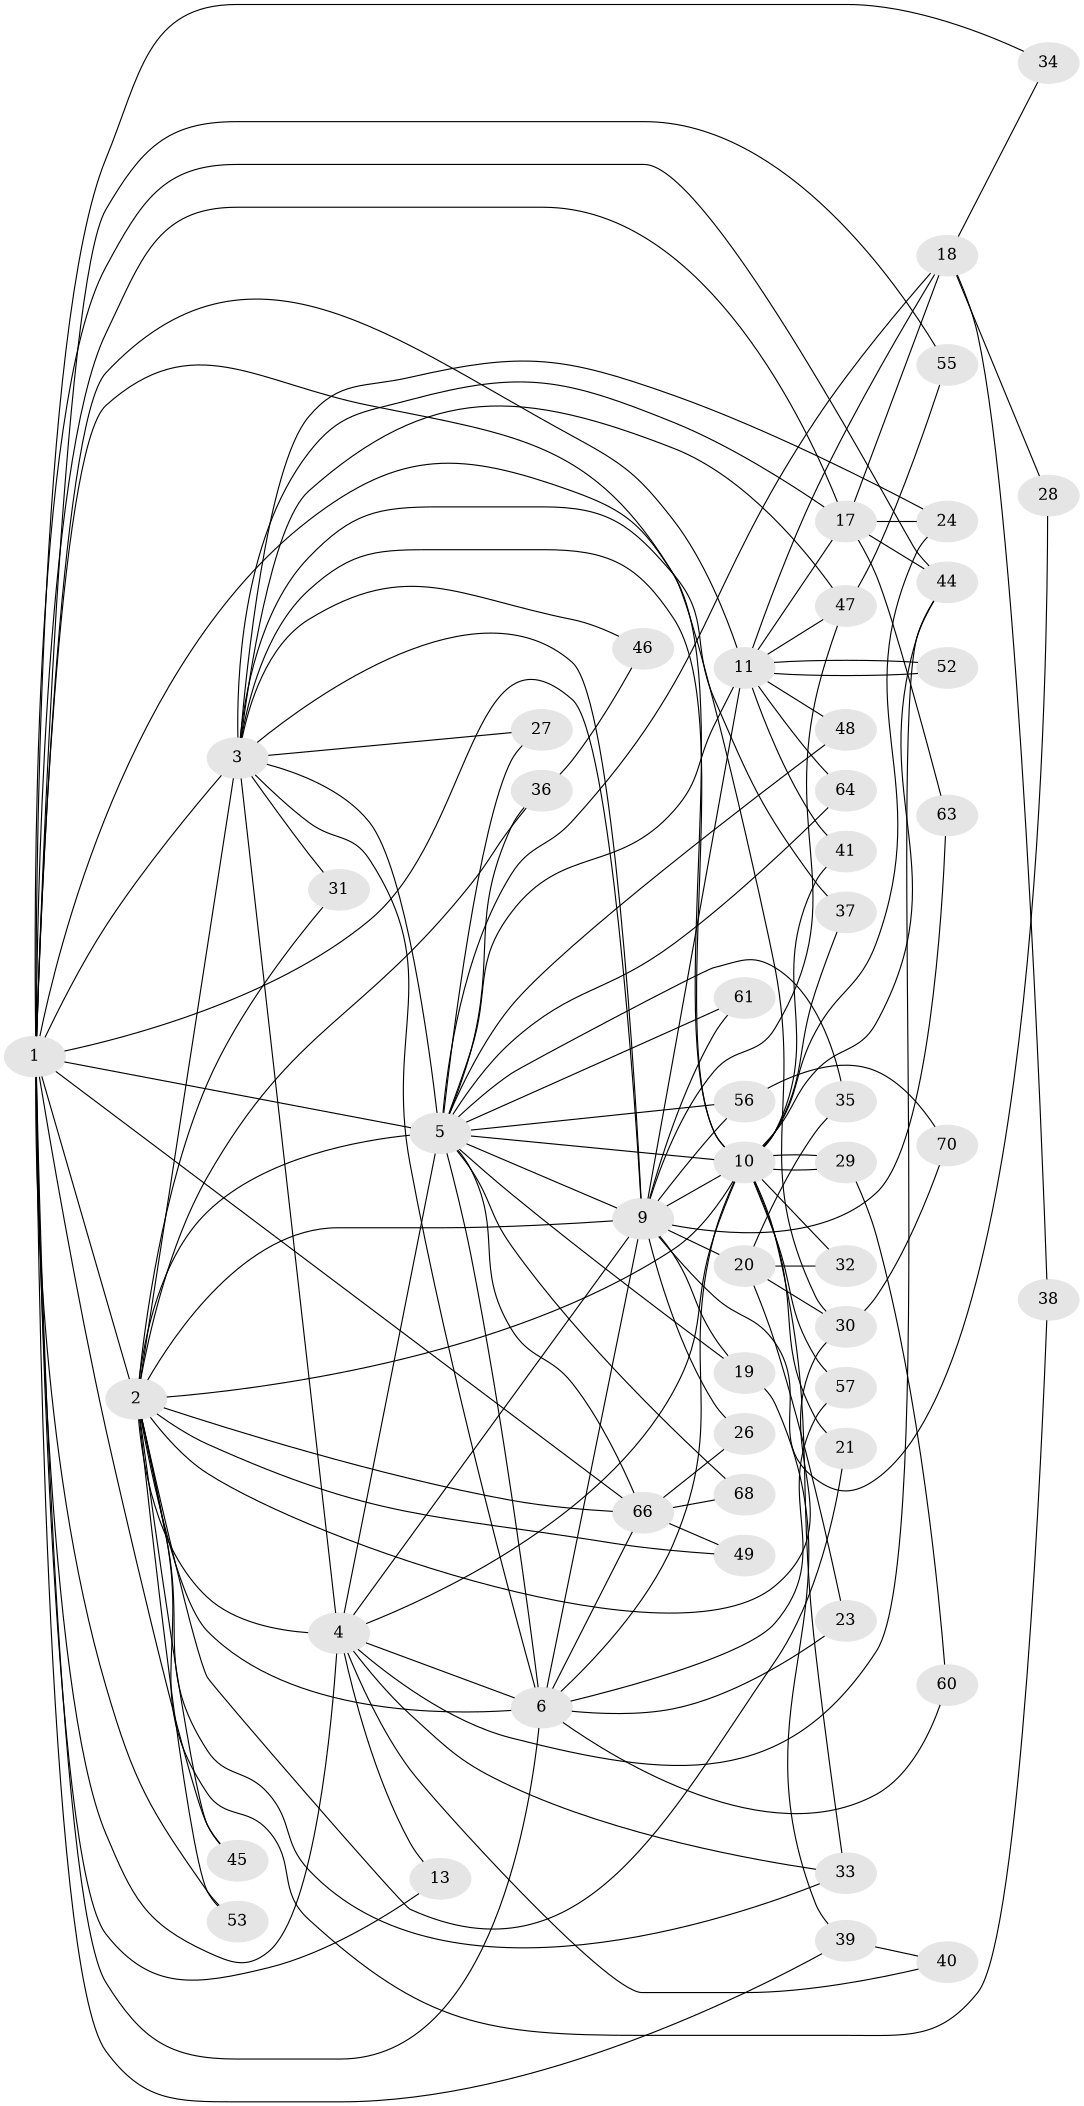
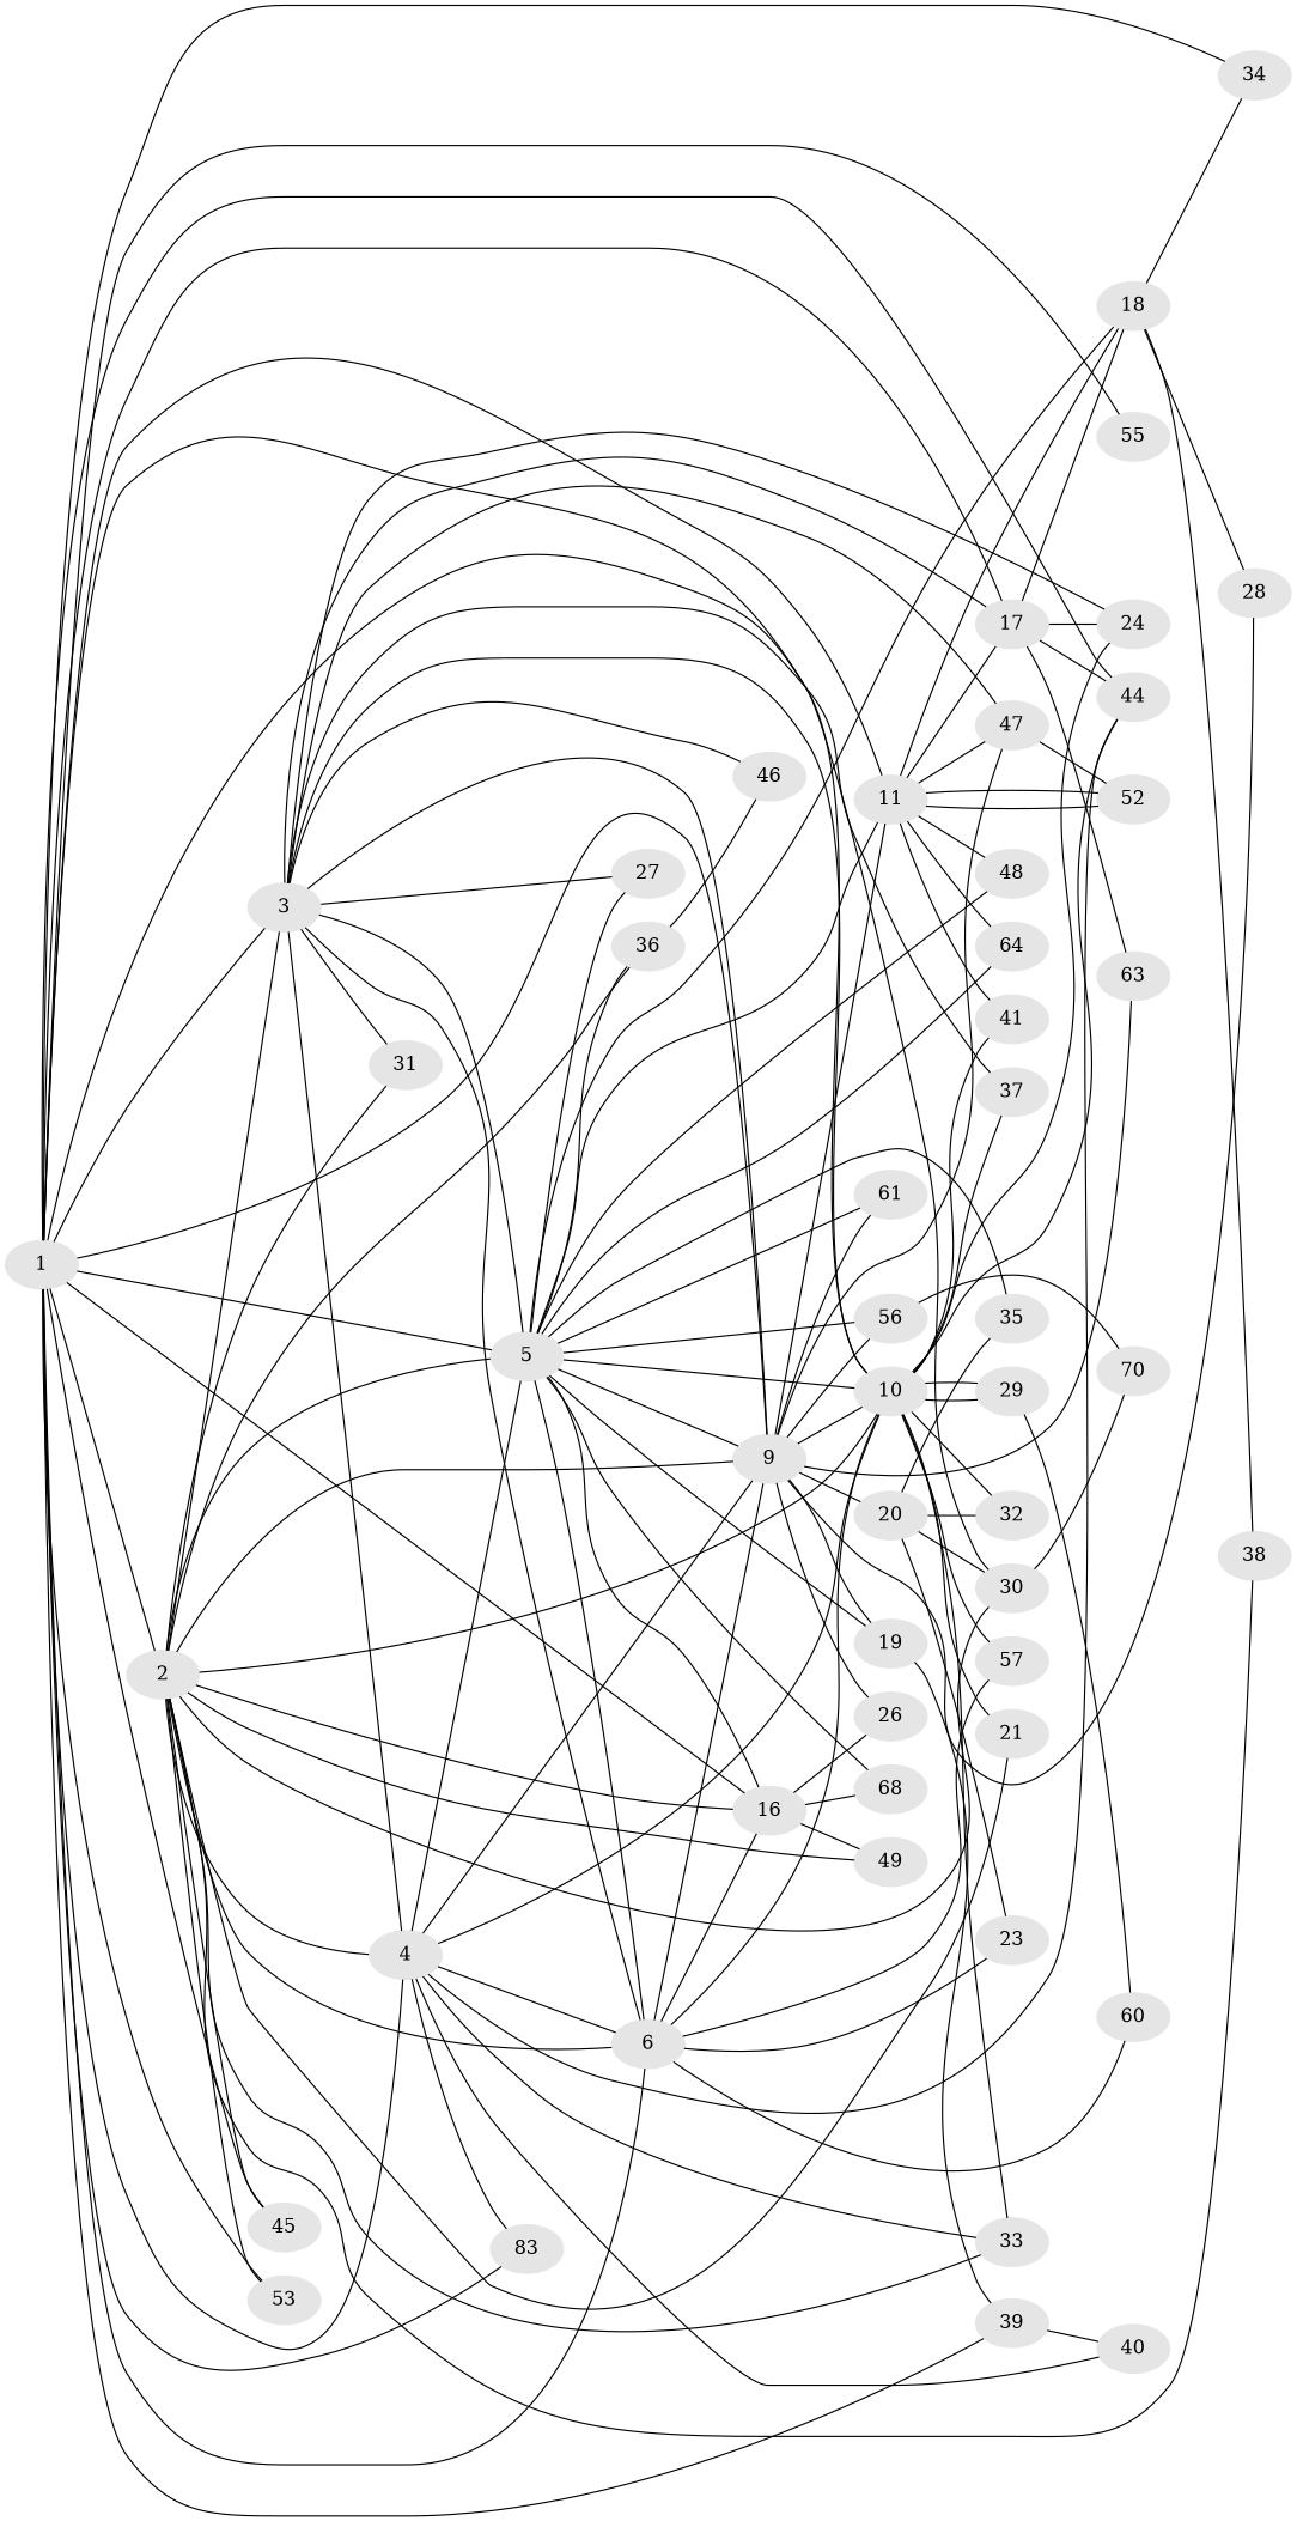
  graph {
    rankdir=LR
    node [color=gray90 style=filled]
    1 [super="+51"]
    2 [super="+7"]
    3 [super="+69"]
    4 [super="+14"]
    5 [super="+8"]
    6 [super="+67"]
    9 [super="+12"]
    10 [super="+15"]
    11 [super="+43"]
-   13
-   16 [super="+22" label=66]
+   13 [label=83]
+   16 [super="+22"]
    17 [super="+25"]
    30 [super="+42"]
    34
    39
    44 [super="+50"]
    45
    53
    55
    21
    31
    33 [super="+65"]
    36 [super="+66"]
    38
    49
    24
    27
    37
    46
    47 [super="+62"]
    40
    18 [super="+54"]
    19
    35
    48
    56
    61
    64
    68
    23
    57
    60
    20 [super="+59"]
    26
    28
    63
    29
    32
    41
    52
    70
    1 -- 2 [weight=2]
    1 -- 3
    1 -- 4
    1 -- 5 [weight=2]
    1 -- 6
    1 -- 9
    1 -- 10 [weight=2]
    1 -- 11
    1 -- 13
    1 -- 16
    1 -- 17
    1 -- 30
    1 -- 34
    1 -- 39
    1 -- 44
    1 -- 45
    1 -- 53
    1 -- 55
    2 -- 3 [weight=2]
    2 -- 4 [weight=2]
    2 -- 5 [weight=4]
    2 -- 6 [weight=2]
    2 -- 9 [weight=2]
    2 -- 10 [weight=2]
    2 -- 16
    2 -- 30
    2 -- 45
    2 -- 53
    2 -- 21
    2 -- 31
    2 -- 33
    2 -- 36 [weight=2]
    2 -- 38
    2 -- 49
    3 -- 4
    3 -- 5 [weight=2]
    3 -- 6
    3 -- 9
    3 -- 10
    3 -- 17
    3 -- 31
    3 -- 24
    3 -- 27
    3 -- 37
    3 -- 46
    3 -- 47
    4 -- 5 [weight=2]
    4 -- 6
    4 -- 9 [weight=3]
    4 -- 10
    4 -- 13
    4 -- 44
    4 -- 33
    4 -- 40
    5 -- 6 [weight=2]
    5 -- 9 [weight=2]
    5 -- 10 [weight=2]
    5 -- 11
    5 -- 16
    5 -- 36
    5 -- 27
    5 -- 18
    5 -- 19
    5 -- 35
    5 -- 48
    5 -- 56
    5 -- 61
    5 -- 64
    5 -- 68
    6 -- 9
    6 -- 10
    6 -- 16
    6 -- 23
    6 -- 57
    6 -- 60
    9 -- 10
    9 -- 11
    9 -- 47
    9 -- 19
    9 -- 56
    9 -- 61
    9 -- 20 [weight=3]
    9 -- 26
    9 -- 28
    9 -- 63
    10 -- 44
    10 -- 21
    10 -- 33
    10 -- 24
    10 -- 37
    10 -- 57
    10 -- 29
    10 -- 29
    10 -- 32
    10 -- 41
    11 -- 17
    11 -- 47
    11 -- 18
    11 -- 48
    11 -- 64
    11 -- 41
    11 -- 52
    11 -- 52
    16 -- 49
    16 -- 68
    16 -- 26
    17 -- 44
    17 -- 24
    17 -- 18
    17 -- 63
    30 -- 70
    39 -- 40
    36 -- 46
-   47 -- 55
+   47 -- 52
    18 -- 34
    18 -- 38
    18 -- 28
    19 -- 39
    56 -- 70
    20 -- 30
    20 -- 35
    20 -- 23
    20 -- 32
    29 -- 60
  }
